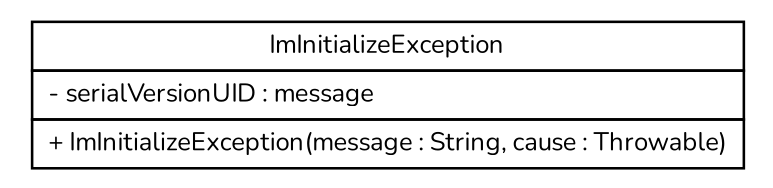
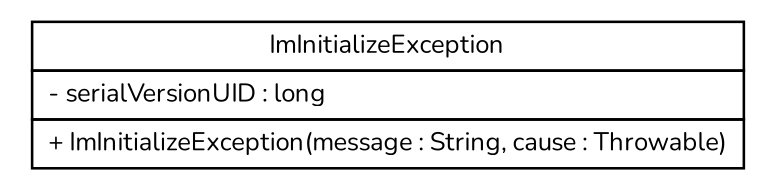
  digraph {
    nodesep=0.25
    ranksep=0.5
    rankdir=LR
    fontname=Nunito
-   n1 [fontcolor=black fontname=Nunito fontsize=10.0 label=<<table title="de.hsbremen.tc.tnc.tnccs.im.manager.exception.ImInitializeException" border="0" cellborder="1" cellspacing="0" cellpadding="2" port="p" href="./ImInitializeException.html"> 		<tr><td><table border="0" cellspacing="0" cellpadding="1"> <tr><td align="center" balign="center"> ImInitializeException </td></tr> 		</table></td></tr> 		<tr><td><table border="0" cellspacing="0" cellpadding="1"> <tr><td align="left" balign="left"> - serialVersionUID : message </td></tr> 		</table></td></tr> 		<tr><td><table border="0" cellspacing="0" cellpadding="1"> <tr><td align="left" balign="left"> + ImInitializeException(message : String, cause : Throwable) </td></tr> 		</table></td></tr> 		</table>> shape=plaintext]
+   n1 [fontcolor=black fontname=Nunito fontsize=10.0 label=<<table title="de.hsbremen.tc.tnc.tnccs.im.manager.exception.ImInitializeException" border="0" cellborder="1" cellspacing="0" cellpadding="2" port="p" href="./ImInitializeException.html"> 		<tr><td><table border="0" cellspacing="0" cellpadding="1"> <tr><td align="center" balign="center"> ImInitializeException </td></tr> 		</table></td></tr> 		<tr><td><table border="0" cellspacing="0" cellpadding="1"> <tr><td align="left" balign="left"> - serialVersionUID : long </td></tr> 		</table></td></tr> 		<tr><td><table border="0" cellspacing="0" cellpadding="1"> <tr><td align="left" balign="left"> + ImInitializeException(message : String, cause : Throwable) </td></tr> 		</table></td></tr> 		</table>> shape=plaintext]
  }
